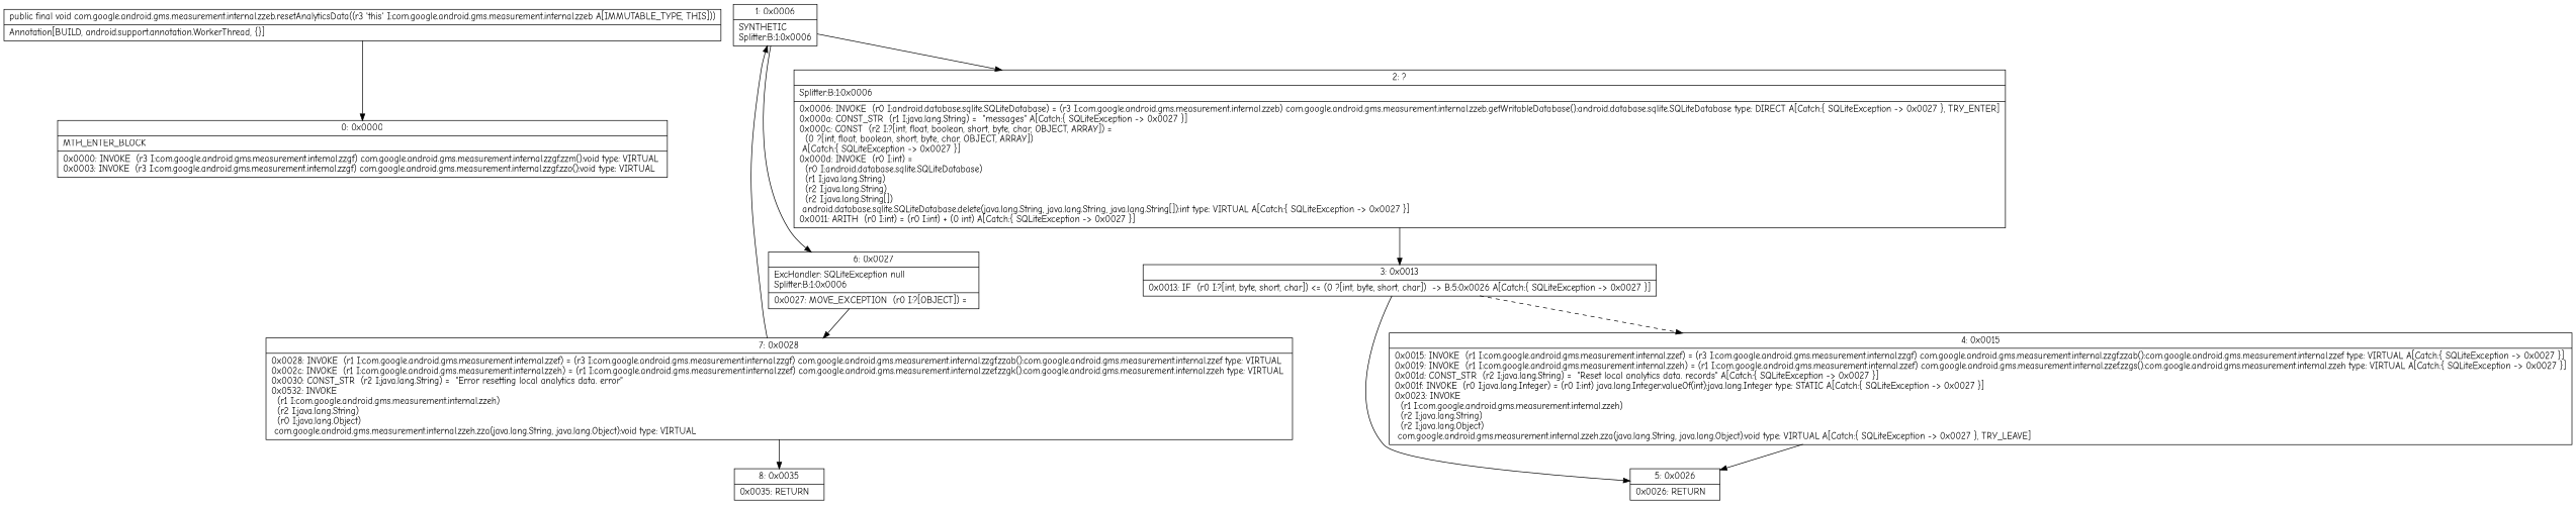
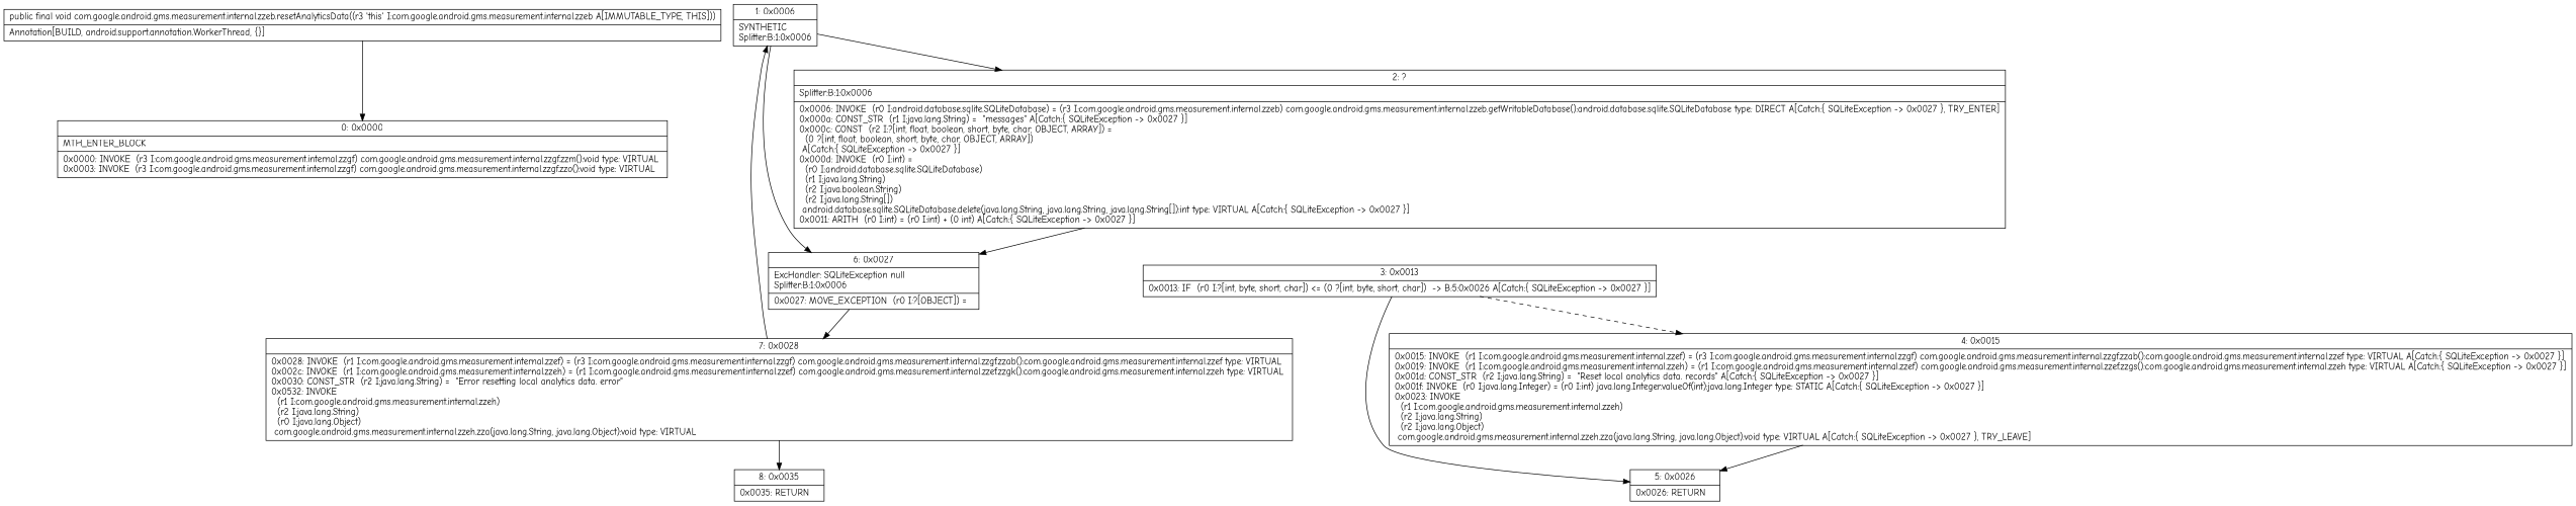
  digraph {
    fontname="Comic Neue"
    node [fontname="Comic Neue" shape=record]
    edge [fontname="Comic Neue"]
    n1 [label="{0\:\ 0x0000|MTH_ENTER_BLOCK\l|0x0000: INVOKE  (r3 I:com.google.android.gms.measurement.internal.zzgf) com.google.android.gms.measurement.internal.zzgf.zzm():void type: VIRTUAL \l0x0003: INVOKE  (r3 I:com.google.android.gms.measurement.internal.zzgf) com.google.android.gms.measurement.internal.zzgf.zzo():void type: VIRTUAL \l}"]
    n2 [label="{1\:\ 0x0006|SYNTHETIC\lSplitter:B:1:0x0006\l}"]
-   n3 [label="{2\:\ ?|Splitter:B:1:0x0006\l|0x0006: INVOKE  (r0 I:android.database.sqlite.SQLiteDatabase) = (r3 I:com.google.android.gms.measurement.internal.zzeb) com.google.android.gms.measurement.internal.zzeb.getWritableDatabase():android.database.sqlite.SQLiteDatabase type: DIRECT A[Catch:\{ SQLiteException \-\> 0x0027 \}, TRY_ENTER]\l0x000a: CONST_STR  (r1 I:java.lang.String) =  \"messages\" A[Catch:\{ SQLiteException \-\> 0x0027 \}]\l0x000c: CONST  (r2 I:?[int, float, boolean, short, byte, char, OBJECT, ARRAY]) = \l  (0 ?[int, float, boolean, short, byte, char, OBJECT, ARRAY])\l A[Catch:\{ SQLiteException \-\> 0x0027 \}]\l0x000d: INVOKE  (r0 I:int) = \l  (r0 I:android.database.sqlite.SQLiteDatabase)\l  (r1 I:java.lang.String)\l  (r2 I:java.lang.String)\l  (r2 I:java.lang.String[])\l android.database.sqlite.SQLiteDatabase.delete(java.lang.String, java.lang.String, java.lang.String[]):int type: VIRTUAL A[Catch:\{ SQLiteException \-\> 0x0027 \}]\l0x0011: ARITH  (r0 I:int) = (r0 I:int) + (0 int) A[Catch:\{ SQLiteException \-\> 0x0027 \}]\l}"]
+   n3 [label="{2\:\ ?|Splitter:B:1:0x0006\l|0x0006: INVOKE  (r0 I:android.database.sqlite.SQLiteDatabase) = (r3 I:com.google.android.gms.measurement.internal.zzeb) com.google.android.gms.measurement.internal.zzeb.getWritableDatabase():android.database.sqlite.SQLiteDatabase type: DIRECT A[Catch:\{ SQLiteException \-\> 0x0027 \}, TRY_ENTER]\l0x000a: CONST_STR  (r1 I:java.lang.String) =  \"messages\" A[Catch:\{ SQLiteException \-\> 0x0027 \}]\l0x000c: CONST  (r2 I:?[int, float, boolean, short, byte, char, OBJECT, ARRAY]) = \l  (0 ?[int, float, boolean, short, byte, char, OBJECT, ARRAY])\l A[Catch:\{ SQLiteException \-\> 0x0027 \}]\l0x000d: INVOKE  (r0 I:int) = \l  (r0 I:android.database.sqlite.SQLiteDatabase)\l  (r1 I:java.lang.String)\l  (r2 I:java.boolean.String)\l  (r2 I:java.lang.String[])\l android.database.sqlite.SQLiteDatabase.delete(java.lang.String, java.lang.String, java.lang.String[]):int type: VIRTUAL A[Catch:\{ SQLiteException \-\> 0x0027 \}]\l0x0011: ARITH  (r0 I:int) = (r0 I:int) + (0 int) A[Catch:\{ SQLiteException \-\> 0x0027 \}]\l}"]
    n4 [label="{6\:\ 0x0027|ExcHandler: SQLiteException null\lSplitter:B:1:0x0006\l|0x0027: MOVE_EXCEPTION  (r0 I:?[OBJECT]) =  \l}"]
    n5 [label="{3\:\ 0x0013|0x0013: IF  (r0 I:?[int, byte, short, char]) \<= (0 ?[int, byte, short, char])  \-\> B:5:0x0026 A[Catch:\{ SQLiteException \-\> 0x0027 \}]\l}"]
    n6 [label="{7\:\ 0x0028|0x0028: INVOKE  (r1 I:com.google.android.gms.measurement.internal.zzef) = (r3 I:com.google.android.gms.measurement.internal.zzgf) com.google.android.gms.measurement.internal.zzgf.zzab():com.google.android.gms.measurement.internal.zzef type: VIRTUAL \l0x002c: INVOKE  (r1 I:com.google.android.gms.measurement.internal.zzeh) = (r1 I:com.google.android.gms.measurement.internal.zzef) com.google.android.gms.measurement.internal.zzef.zzgk():com.google.android.gms.measurement.internal.zzeh type: VIRTUAL \l0x0030: CONST_STR  (r2 I:java.lang.String) =  \"Error resetting local analytics data. error\" \l0x0532: INVOKE  \l  (r1 I:com.google.android.gms.measurement.internal.zzeh)\l  (r2 I:java.lang.String)\l  (r0 I:java.lang.Object)\l com.google.android.gms.measurement.internal.zzeh.zza(java.lang.String, java.lang.Object):void type: VIRTUAL \l}"]
    n7 [label="{4\:\ 0x0015|0x0015: INVOKE  (r1 I:com.google.android.gms.measurement.internal.zzef) = (r3 I:com.google.android.gms.measurement.internal.zzgf) com.google.android.gms.measurement.internal.zzgf.zzab():com.google.android.gms.measurement.internal.zzef type: VIRTUAL A[Catch:\{ SQLiteException \-\> 0x0027 \}]\l0x0019: INVOKE  (r1 I:com.google.android.gms.measurement.internal.zzeh) = (r1 I:com.google.android.gms.measurement.internal.zzef) com.google.android.gms.measurement.internal.zzef.zzgs():com.google.android.gms.measurement.internal.zzeh type: VIRTUAL A[Catch:\{ SQLiteException \-\> 0x0027 \}]\l0x001d: CONST_STR  (r2 I:java.lang.String) =  \"Reset local analytics data. records\" A[Catch:\{ SQLiteException \-\> 0x0027 \}]\l0x001f: INVOKE  (r0 I:java.lang.Integer) = (r0 I:int) java.lang.Integer.valueOf(int):java.lang.Integer type: STATIC A[Catch:\{ SQLiteException \-\> 0x0027 \}]\l0x0023: INVOKE  \l  (r1 I:com.google.android.gms.measurement.internal.zzeh)\l  (r2 I:java.lang.String)\l  (r2 I:java.lang.Object)\l com.google.android.gms.measurement.internal.zzeh.zza(java.lang.String, java.lang.Object):void type: VIRTUAL A[Catch:\{ SQLiteException \-\> 0x0027 \}, TRY_LEAVE]\l}"]
    n8 [label="{5\:\ 0x0026|0x0026: RETURN   \l}"]
    n9 [label="{8\:\ 0x0035|0x0035: RETURN   \l}"]
    n10 [label="{public final void com.google.android.gms.measurement.internal.zzeb.resetAnalyticsData((r3 'this' I:com.google.android.gms.measurement.internal.zzeb A[IMMUTABLE_TYPE, THIS]))  | Annotation[BUILD, android.support.annotation.WorkerThread, \{\}]\l}"]
    n2 -> n3
    n2 -> n4
-   n3 -> n5
+   n3 -> n4
    n4 -> n6
    n5 -> n7 [style=dashed]
    n5 -> n8
    n6 -> n2
    n6 -> n9
    n7 -> n8
    n10 -> n1
  }
